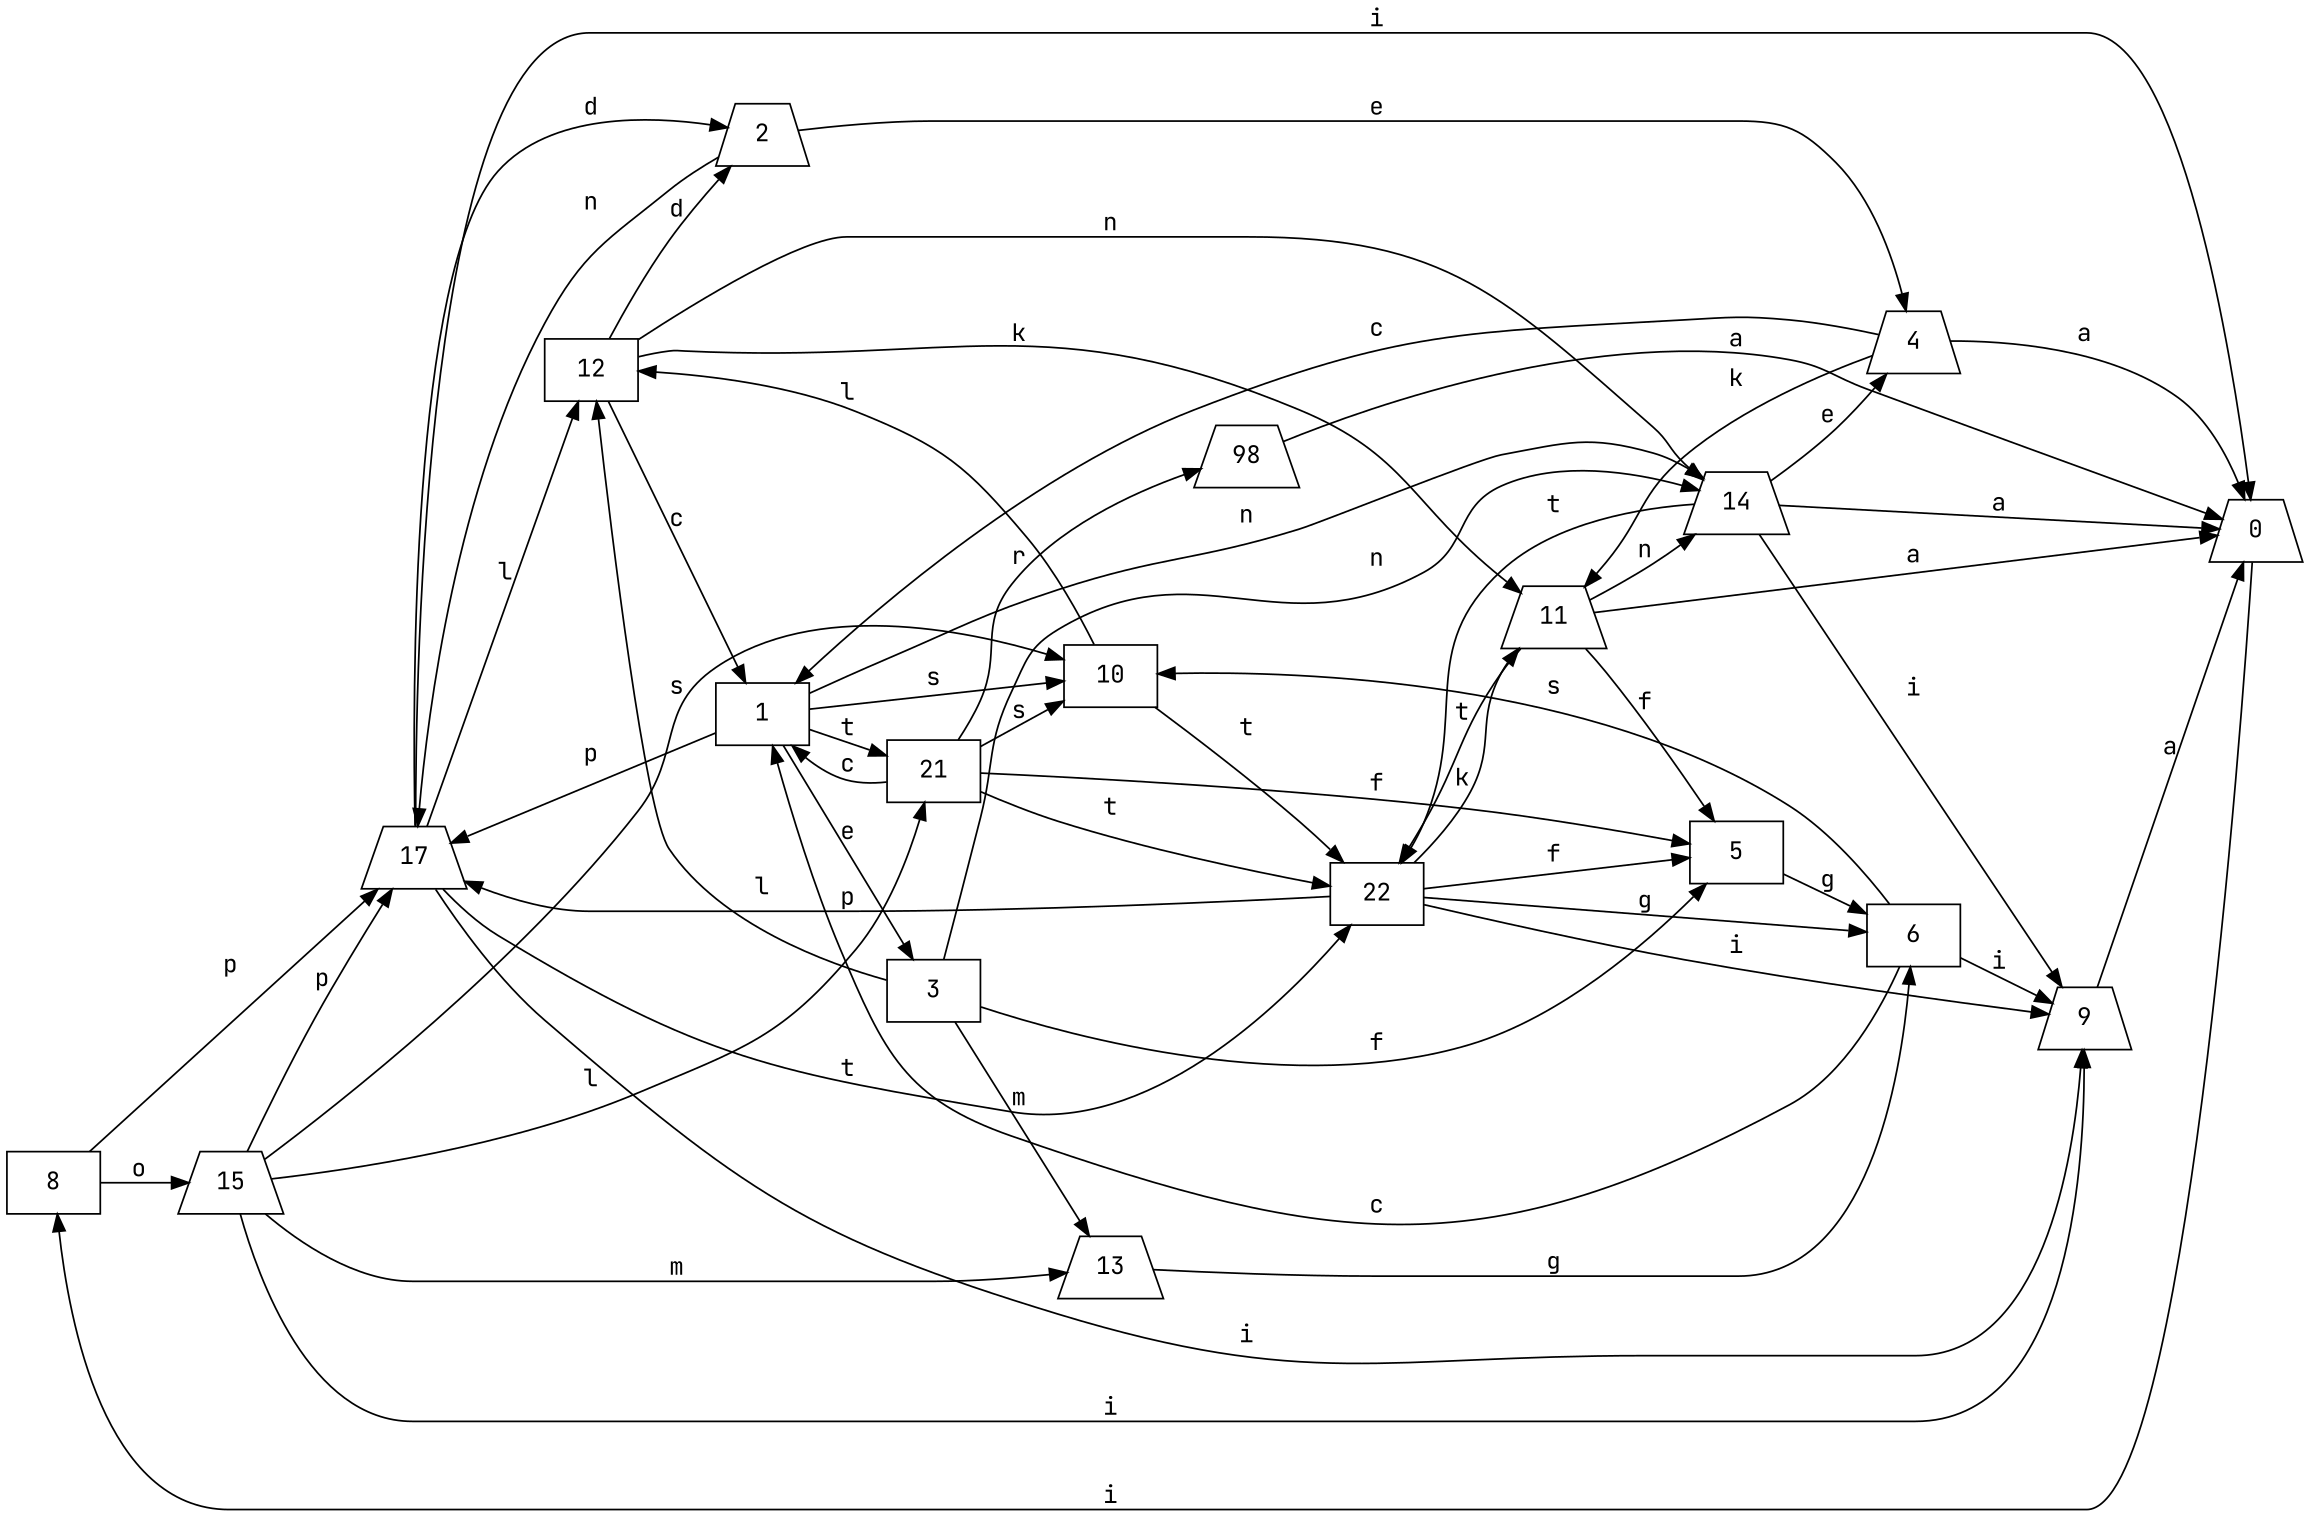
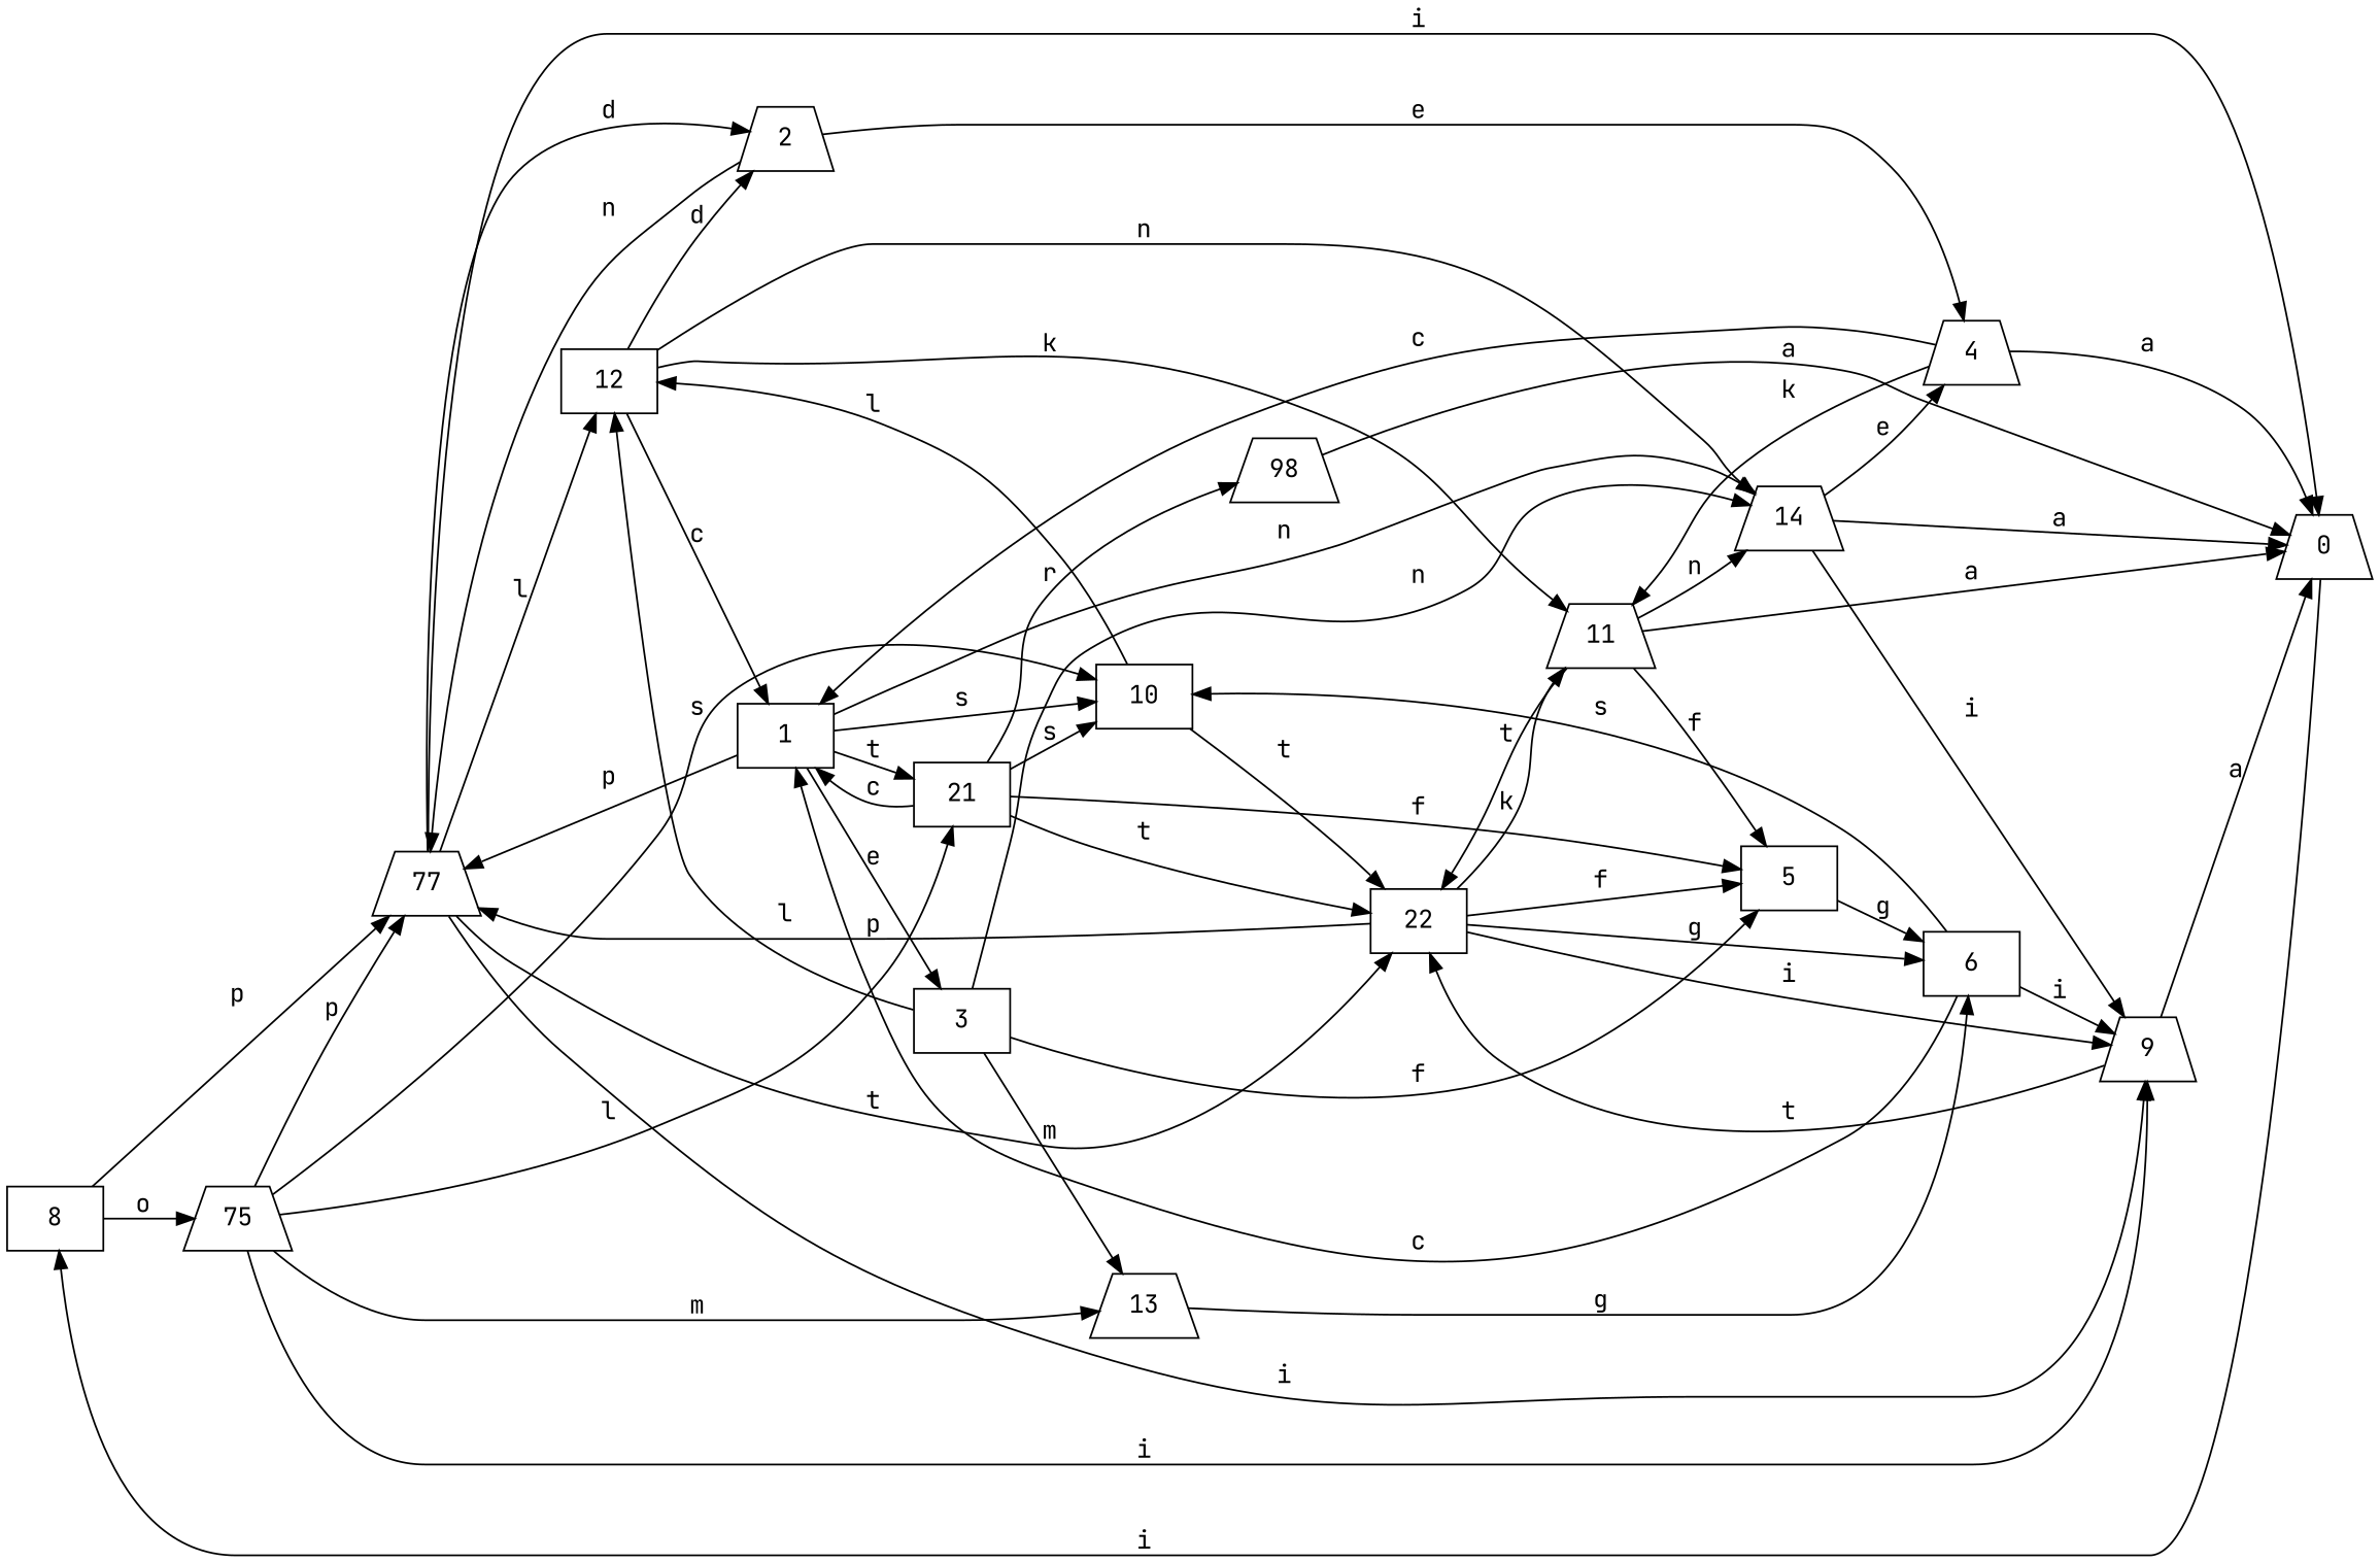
  strict digraph {
    fontname="JetBrains Mono"
    rankdir=LR
    node [fontname="JetBrains Mono" shape=trapezium]
    edge [fontname="JetBrains Mono"]
    8 [shape=box]
    0
-   17
-   15
+   17 [label=77]
+   15 [label=75]
    1 [shape=box]
    3 [shape=box]
    14
    n8 [label=10 shape=box]
    21 [shape=box]
    5 [shape=box]
    12 [shape=box]
    13
    4
    9
    2
    22 [shape=box]
    n17 [label=98]
    11
    6 [shape=box]
    8 -> 17 [label=p]
    8 -> 15 [label=o]
    0 -> 8 [label=i]
    17 -> 0 [label=i]
    17 -> 12 [label=l]
    17 -> 9 [label=i]
    17 -> 2 [label=d]
    17 -> 22 [label=t]
    15 -> 17 [label=p]
    15 -> n8 [label=s]
    15 -> 21 [label=l]
    15 -> 13 [label=m]
    15 -> 9 [label=i]
    1 -> 17 [label=p]
    1 -> 3 [label=e]
    1 -> 14 [label=n]
    1 -> n8 [label=s]
    1 -> 21 [label=t]
    3 -> 14 [label=n]
    3 -> 5 [label=f]
    3 -> 12 [label=l]
    3 -> 13 [label=m]
    14 -> 0 [label=a]
    14 -> 4 [label=e]
    14 -> 9 [label=i]
    n8 -> 12 [label=l]
    n8 -> 22 [label=t]
    21 -> 1 [label=c]
    21 -> n8 [label=s]
    21 -> 5 [label=f]
    21 -> 22 [label=t]
    21 -> n17 [label=r]
    5 -> 6 [label=g]
    12 -> 1 [label=c]
    12 -> 14 [label=n]
    12 -> 2 [label=d]
    12 -> 11 [label=k]
    13 -> 6 [label=g]
    4 -> 0 [label=a]
    4 -> 1 [label=c]
    4 -> 11 [label=k]
    9 -> 0 [label=a]
-   14 -> 22 [label=t]
+   9 -> 22 [label=t]
    2 -> 17 [label=n]
    2 -> 4 [label=e]
    22 -> 17 [label=p]
    22 -> 5 [label=f]
    22 -> 9 [label=i]
    22 -> 11 [label=k]
    22 -> 6 [label=g]
    n17 -> 0 [label=a]
    11 -> 0 [label=a]
    11 -> 14 [label=n]
    11 -> 5 [label=f]
    11 -> 22 [label=t]
    6 -> 1 [label=c]
    6 -> n8 [label=s]
    6 -> 9 [label=i]
  }
